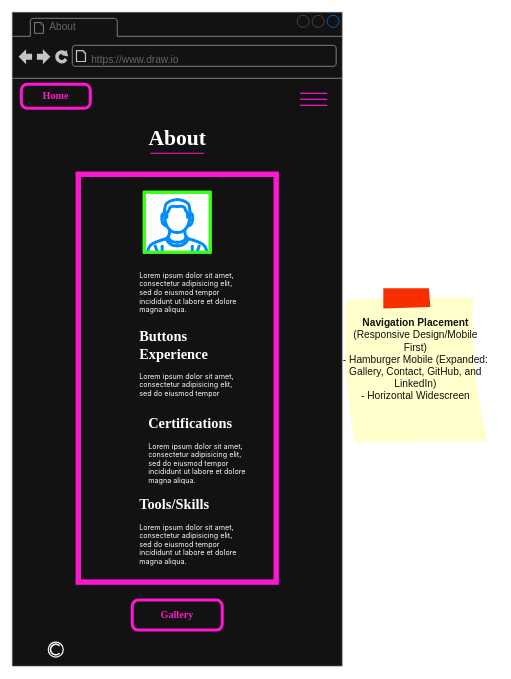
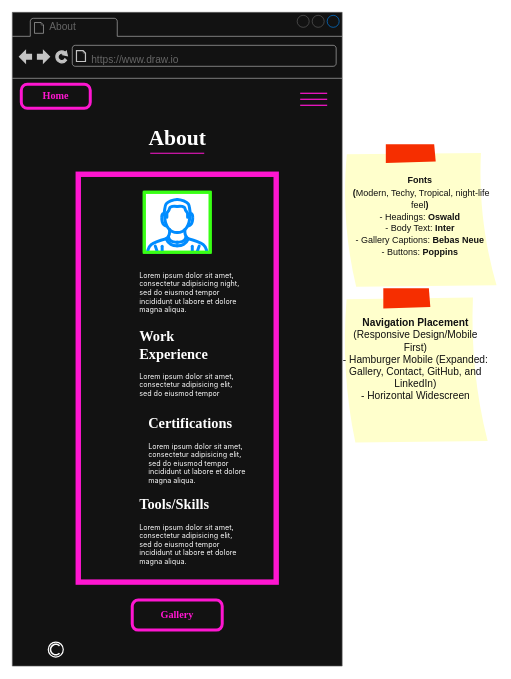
  <mxCell id="0" />
  <mxCell id="1" parent="0" />
  <mxCell id="2" value="" style="strokeWidth=1;shadow=0;dashed=0;align=center;html=1;shape=mxgraph.mockup.containers.browserWindow;rSize=0;strokeColor=#666666;strokeColor2=#008cff;strokeColor3=#c4c4c4;mainText=,;recursiveResize=0;fillColor=#121212;" parent="1" vertex="1"><mxGeometry x="20" y="20" width="550" height="1090" as="geometry" /></mxCell>
  <mxCell id="3" value="About" style="strokeWidth=1;shadow=0;dashed=0;align=center;html=1;shape=mxgraph.mockup.containers.anchor;fontSize=17;fontColor=#666666;align=left;" parent="2" vertex="1"><mxGeometry x="60" y="12" width="110" height="26" as="geometry" /></mxCell>
  <mxCell id="4" value="https://www.draw.io" style="strokeWidth=1;shadow=0;dashed=0;align=center;html=1;shape=mxgraph.mockup.containers.anchor;rSize=0;fontSize=17;fontColor=#666666;align=left;" parent="2" vertex="1"><mxGeometry x="130" y="60" width="250" height="40" as="geometry" /></mxCell>
  <mxCell id="5" value="" style="strokeColor=#FFFFFF;verticalLabelPosition=bottom;shadow=0;dashed=0;verticalAlign=top;strokeWidth=2;html=1;shape=mxgraph.mockup.misc.copyrightIcon;labelBorderColor=none;fontColor=#333333;fillColor=#121212;" parent="2" vertex="1"><mxGeometry x="60" y="1050" width="25" height="25" as="geometry" /></mxCell>
  <mxCell id="6" value="" style="rounded=0;whiteSpace=wrap;html=1;fillColor=#121212;strokeColor=#FE16D0;strokeWidth=9;" parent="2" vertex="1"><mxGeometry x="110" y="270" width="330" height="680" as="geometry" /></mxCell>
- <mxCell id="7" value="&lt;h1 style=&quot;margin-top: 0px;&quot;&gt;&lt;font style=&quot;color: rgb(255, 255, 255);&quot; data-font-src=&quot;https://fonts.googleapis.com/css?family=Oswald&quot; face=&quot;Oswald&quot;&gt;Buttons Experience&lt;/font&gt;&lt;/h1&gt;&lt;p&gt;&lt;font&gt;&lt;font style=&quot;&quot; data-font-src=&quot;https://fonts.googleapis.com/css?family=Inter&quot; face=&quot;Inter&quot;&gt;&lt;font style=&quot;color: rgb(255, 255, 255);&quot;&gt;Lorem ipsum dolor sit amet, consectetur adipisicing elit, sed do eiusmod tempor incididunt ut labore et dolore magna aliqua&lt;/font&gt;&lt;/font&gt;&lt;font style=&quot;color: rgb(255, 255, 255);&quot;&gt;.&lt;/font&gt;&lt;/font&gt;&lt;/p&gt;" style="text;html=1;whiteSpace=wrap;overflow=hidden;rounded=0;" parent="2" vertex="1"><mxGeometry x="210" y="520" width="180" height="120" as="geometry" /></mxCell>
+ <mxCell id="7" value="&lt;h1 style=&quot;margin-top: 0px;&quot;&gt;&lt;font style=&quot;color: rgb(255, 255, 255);&quot; data-font-src=&quot;https://fonts.googleapis.com/css?family=Oswald&quot; face=&quot;Oswald&quot;&gt;Work Experience&lt;/font&gt;&lt;/h1&gt;&lt;p&gt;&lt;font&gt;&lt;font style=&quot;&quot; data-font-src=&quot;https://fonts.googleapis.com/css?family=Inter&quot; face=&quot;Inter&quot;&gt;&lt;font style=&quot;color: rgb(255, 255, 255);&quot;&gt;Lorem ipsum dolor sit amet, consectetur adipisicing elit, sed do eiusmod tempor incididunt ut labore et dolore magna aliqua&lt;/font&gt;&lt;/font&gt;&lt;font style=&quot;color: rgb(255, 255, 255);&quot;&gt;.&lt;/font&gt;&lt;/font&gt;&lt;/p&gt;" style="text;html=1;whiteSpace=wrap;overflow=hidden;rounded=0;" parent="2" vertex="1"><mxGeometry x="210" y="520" width="180" height="120" as="geometry" /></mxCell>
  <mxCell id="8" value="" style="verticalLabelPosition=bottom;shadow=0;dashed=0;align=center;html=1;verticalAlign=top;strokeWidth=5;shape=mxgraph.mockup.containers.userMale;strokeColor=#39FF14;strokeColor2=#008cff;" parent="2" vertex="1"><mxGeometry x="220" y="300" width="110" height="100" as="geometry" /></mxCell>
  <mxCell id="9" value="&lt;font style=&quot;color: rgb(254, 22, 208);&quot; data-font-src=&quot;https://fonts.googleapis.com/css?family=Poppins&quot; face=&quot;Poppins&quot;&gt;Gallery&lt;/font&gt;" style="strokeWidth=5;shadow=0;dashed=0;align=center;html=1;shape=mxgraph.mockup.buttons.button;strokeColor=#FE16D0;fontColor=#ffffff;mainText=;buttonStyle=round;fontSize=17;fontStyle=1;fillColor=#121212;whiteSpace=wrap;labelBorderColor=none;" parent="2" vertex="1"><mxGeometry x="200" y="980" width="150" height="50" as="geometry" /></mxCell>
- <mxCell id="10" value="&lt;h1 style=&quot;margin-top: 0px;&quot;&gt;&lt;br&gt;&lt;/h1&gt;&lt;p&gt;&lt;font&gt;&lt;font style=&quot;&quot; data-font-src=&quot;https://fonts.googleapis.com/css?family=Inter&quot; face=&quot;Inter&quot;&gt;&lt;font style=&quot;color: rgb(255, 255, 255);&quot;&gt;Lorem ipsum dolor sit amet, consectetur adipisicing elit, sed do eiusmod tempor incididunt ut labore et dolore magna aliqua&lt;/font&gt;&lt;/font&gt;&lt;font style=&quot;color: rgb(255, 255, 255);&quot;&gt;.&lt;/font&gt;&lt;/font&gt;&lt;/p&gt;" style="text;html=1;whiteSpace=wrap;overflow=hidden;rounded=0;" parent="2" vertex="1"><mxGeometry x="210" y="380" width="180" height="130" as="geometry" /></mxCell>
+ <mxCell id="10" value="&lt;h1 style=&quot;margin-top: 0px;&quot;&gt;&lt;br&gt;&lt;/h1&gt;&lt;p&gt;&lt;font&gt;&lt;font style=&quot;&quot; data-font-src=&quot;https://fonts.googleapis.com/css?family=Inter&quot; face=&quot;Inter&quot;&gt;&lt;font style=&quot;color: rgb(255, 255, 255);&quot;&gt;Lorem ipsum dolor sit amet, consectetur adipisicing night, sed do eiusmod tempor incididunt ut labore et dolore magna aliqua&lt;/font&gt;&lt;/font&gt;&lt;font style=&quot;color: rgb(255, 255, 255);&quot;&gt;.&lt;/font&gt;&lt;/font&gt;&lt;/p&gt;" style="text;html=1;whiteSpace=wrap;overflow=hidden;rounded=0;" parent="2" vertex="1"><mxGeometry x="210" y="380" width="180" height="130" as="geometry" /></mxCell>
  <mxCell id="11" value="&lt;h1 style=&quot;margin-top: 0px;&quot;&gt;&lt;font style=&quot;color: rgb(255, 255, 255);&quot; data-font-src=&quot;https://fonts.googleapis.com/css?family=Oswald&quot; face=&quot;Oswald&quot;&gt;Certifications&lt;/font&gt;&lt;/h1&gt;&lt;p&gt;&lt;font&gt;&lt;font style=&quot;&quot; data-font-src=&quot;https://fonts.googleapis.com/css?family=Inter&quot; face=&quot;Inter&quot;&gt;&lt;font style=&quot;color: rgb(255, 255, 255);&quot;&gt;Lorem ipsum dolor sit amet, consectetur adipisicing elit, sed do eiusmod tempor incididunt ut labore et dolore magna aliqua&lt;/font&gt;&lt;/font&gt;&lt;font style=&quot;color: rgb(255, 255, 255);&quot;&gt;.&lt;/font&gt;&lt;/font&gt;&lt;/p&gt;" style="text;html=1;whiteSpace=wrap;overflow=hidden;rounded=0;" parent="2" vertex="1"><mxGeometry x="225" y="665" width="180" height="120" as="geometry" /></mxCell>
  <mxCell id="12" value="&lt;h1 style=&quot;margin-top: 0px;&quot;&gt;&lt;font style=&quot;color: rgb(255, 255, 255);&quot; data-font-src=&quot;https://fonts.googleapis.com/css?family=Oswald&quot; face=&quot;Oswald&quot;&gt;Tools/Skills&lt;/font&gt;&lt;/h1&gt;&lt;p&gt;&lt;font&gt;&lt;font style=&quot;&quot; data-font-src=&quot;https://fonts.googleapis.com/css?family=Inter&quot; face=&quot;Inter&quot;&gt;&lt;font style=&quot;color: rgb(255, 255, 255);&quot;&gt;Lorem ipsum dolor sit amet, consectetur adipisicing elit, sed do eiusmod tempor incididunt ut labore et dolore magna aliqua&lt;/font&gt;&lt;/font&gt;&lt;font style=&quot;color: rgb(255, 255, 255);&quot;&gt;.&lt;/font&gt;&lt;/font&gt;&lt;/p&gt;" style="text;html=1;whiteSpace=wrap;overflow=hidden;rounded=0;" parent="2" vertex="1"><mxGeometry x="210" y="800" width="170" height="130" as="geometry" /></mxCell>
  <mxCell id="13" value="&lt;font data-font-src=&quot;https://fonts.googleapis.com/css?family=Poppins&quot; face=&quot;Poppins&quot; style=&quot;color: rgb(254, 22, 208);&quot;&gt;Home&lt;/font&gt;" style="strokeWidth=5;shadow=0;dashed=0;align=center;html=1;shape=mxgraph.mockup.buttons.button;strokeColor=#FE16D0;fontColor=#ffffff;mainText=;buttonStyle=round;fontSize=17;fontStyle=1;fillColor=#121212;whiteSpace=wrap;fontFamily=Oswald;fontSource=https%3A%2F%2Ffonts.googleapis.com%2Fcss%3Ffamily%3DOswald;textShadow=0;labelBackgroundColor=none;gradientColor=none;" parent="2" vertex="1"><mxGeometry x="15" y="120" width="115" height="40" as="geometry" /></mxCell>
  <mxCell id="14" value="" style="line;strokeWidth=2;html=1;strokeColor=#FE16D0;" parent="2" vertex="1"><mxGeometry x="480" y="130" width="45" height="10" as="geometry" /></mxCell>
  <mxCell id="15" value="" style="line;strokeWidth=2;html=1;strokeColor=#FE16D0;" parent="2" vertex="1"><mxGeometry x="480" y="140" width="45" height="10" as="geometry" /></mxCell>
  <mxCell id="16" value="" style="line;strokeWidth=2;html=1;strokeColor=#FE16D0;" parent="2" vertex="1"><mxGeometry x="480" y="150" width="45" height="10" as="geometry" /></mxCell>
  <mxCell id="17" value="&lt;h2&gt;&lt;font face=&quot;Oswald&quot; style=&quot;color: rgb(255, 255, 255);&quot;&gt;About&lt;/font&gt;&lt;/h2&gt;" style="text;strokeColor=none;fillColor=none;html=1;fontSize=24;fontStyle=1;verticalAlign=middle;align=center;" vertex="1" parent="2"><mxGeometry x="225" y="190" width="100" height="40" as="geometry" /></mxCell>
  <mxCell id="18" value="" style="line;strokeWidth=2;html=1;strokeColor=#FE16D0;" vertex="1" parent="2"><mxGeometry x="230" y="230" width="90" height="10" as="geometry" /></mxCell>
+ <mxCell id="19" value="&lt;b&gt;&lt;font style=&quot;font-size: 15px; color: rgb(18, 18, 18);&quot;&gt;Fonts&lt;/font&gt;&lt;/b&gt;&lt;div&gt;&lt;font style=&quot;font-size: 15px; color: rgb(18, 18, 18);&quot;&gt;&lt;b&gt;&amp;nbsp;(&lt;/b&gt;&lt;span&gt;Modern, Techy, Tropical, night-life feel&lt;/span&gt;&lt;b&gt;)&lt;/b&gt;&lt;br&gt;&lt;div style=&quot;&quot;&gt;&lt;span style=&quot;background-color: transparent;&quot;&gt;- Headings: &lt;b&gt;Oswald&lt;/b&gt;&lt;/span&gt;&lt;/div&gt;&lt;/font&gt;&lt;div style=&quot;&quot;&gt;&lt;font style=&quot;font-size: 15px; color: rgb(18, 18, 18);&quot;&gt;&lt;span&gt;- Body Text: &lt;b&gt;Inter&lt;/b&gt;&lt;/span&gt;&lt;br&gt;&lt;/font&gt;&lt;/div&gt;&lt;div style=&quot;&quot;&gt;&lt;font style=&quot;font-size: 15px; color: rgb(18, 18, 18);&quot;&gt;&lt;span&gt;- Gallery Captions: &lt;b&gt;Bebas Neue&lt;/b&gt;&lt;/span&gt;&lt;span&gt;&lt;br&gt;&lt;/span&gt;&lt;/font&gt;&lt;/div&gt;&lt;div style=&quot;&quot;&gt;&lt;span&gt;&lt;font style=&quot;font-size: 15px; color: rgb(18, 18, 18);&quot;&gt;- Buttons: &lt;b style=&quot;&quot;&gt;Poppins&lt;/b&gt;&lt;/font&gt;&lt;/span&gt;&lt;span style=&quot;color: rgb(102, 102, 102);&quot;&gt;&lt;br&gt;&lt;/span&gt;&lt;/div&gt;&lt;/div&gt;" style="strokeWidth=1;shadow=0;dashed=0;align=center;html=1;shape=mxgraph.mockup.text.stickyNote2;fontColor=#666666;mainText=;fontSize=17;whiteSpace=wrap;fillColor=#ffffcc;strokeColor=#F62E00;" parent="1" vertex="1"><mxGeometry x="570" y="240" width="260" height="240" as="geometry" /></mxCell>
  <mxCell id="20" value="&lt;font style=&quot;color: rgb(18, 18, 18);&quot;&gt;&lt;b&gt;Navigation&lt;/b&gt; &lt;b&gt;Placement&lt;/b&gt;&lt;br&gt;(Responsive Design/Mobile First)&lt;br&gt;&lt;/font&gt;&lt;div&gt;&lt;font style=&quot;color: rgb(18, 18, 18);&quot;&gt;- Hamburger Mobile (Expanded: Gallery, Contact, GitHub, and LinkedIn)&lt;br&gt;- Horizontal Widescreen&lt;br&gt;&lt;/font&gt;&lt;span style=&quot;color: rgba(0, 0, 0, 0); font-family: monospace; font-size: 0px; text-align: start;&quot;&gt;%3CmxGraphModel%3E%3Croot%3E%3CmxCell%20id%3D%220%22%2F%3E%3CmxCell%20id%3D%221%22%20parent%3D%220%22%2F%3E%3CmxCell%20id%3D%222%22%20value%3D%22Fonts%3A%26amp%3Bnbsp%3B%26lt%3Bbr%26gt%3B-%22%20style%3D%22strokeWidth%3D1%3Bshadow%3D0%3Bdashed%3D0%3Balign%3Dcenter%3Bhtml%3D1%3Bshape%3Dmxgraph.mockup.text.stickyNote2%3BfontColor%3D%23666666%3BmainText%3D%3BfontSize%3D17%3BwhiteSpace%3Dwrap%3BfillColor%3D%23ffffcc%3BstrokeColor%3D%23F62E00%3B%22%20vertex%3D%221%22%20parent%3D%221%22%3E%3CmxGeometry%20x%3D%22370%22%20y%3D%2240%22%20width%3D%22280%22%20height%3D%22240%22%20as%3D%22geometry%22%2F%3E%3C%2FmxCell%3E%3C%2Froot%3E%3C%2FmxGraphModel%3E&lt;/span&gt;&lt;/div&gt;" style="strokeWidth=1;shadow=0;dashed=0;align=center;html=1;shape=mxgraph.mockup.text.stickyNote2;fontColor=#666666;mainText=;fontSize=17;whiteSpace=wrap;fillColor=#ffffcc;strokeColor=#F62E00;" parent="1" vertex="1"><mxGeometry x="570" y="480" width="245" height="260" as="geometry" /></mxCell>
